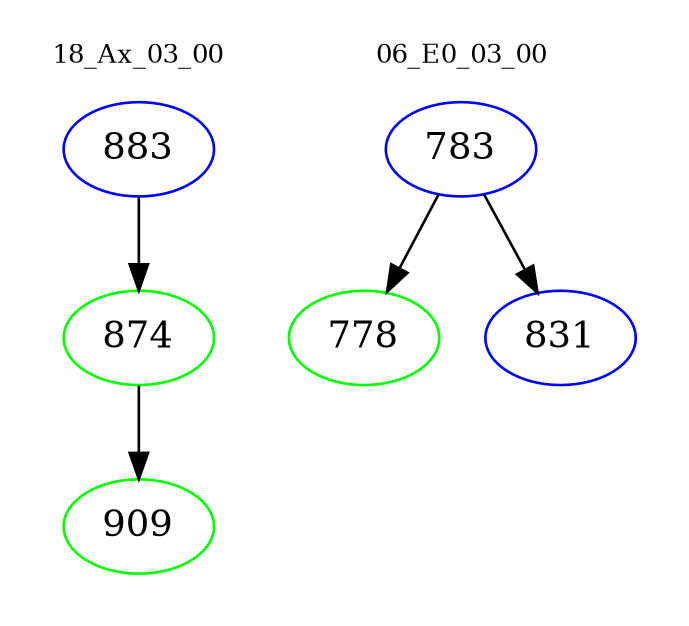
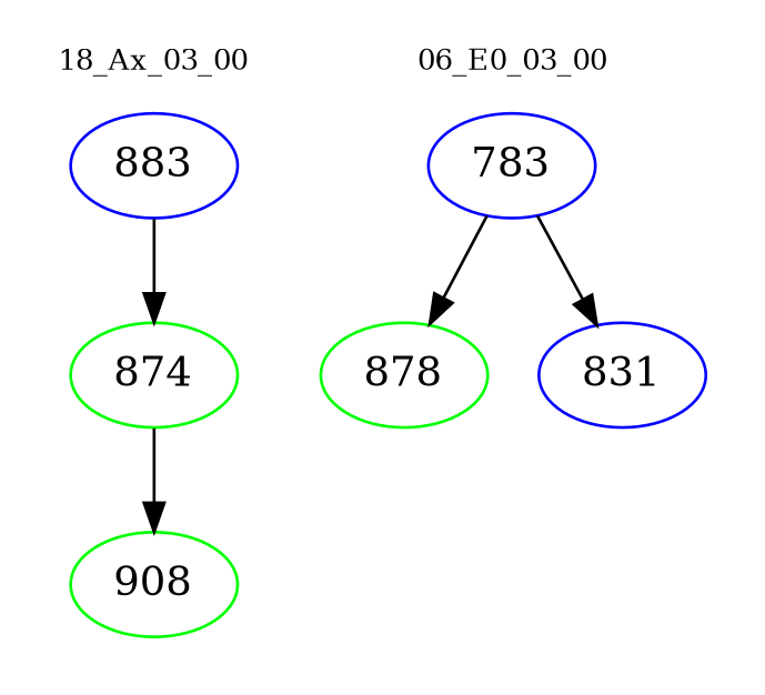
  digraph {
    node [color=blue]
    edge [color=black]
    n1 [label=883]
    n2 [color=green label=874]
-   n3 [color=green label=909]
+   n3 [color=green label=908]
    n4 [label=783]
-   n5 [color=green label=778]
+   n5 [color=green label=878]
    n6 [label=831]
    subgraph cluster_1 {
      color=white
      fontsize=10
      label="18_Ax_03_00"
      n1
      n2
      n3
    }
    subgraph cluster_2 {
      color=white
      fontsize=10
      label="06_E0_03_00"
      n4
      n5
      n6
    }
    n1 -> n2
    n2 -> n3
    n4 -> n5
    n4 -> n6
  }
